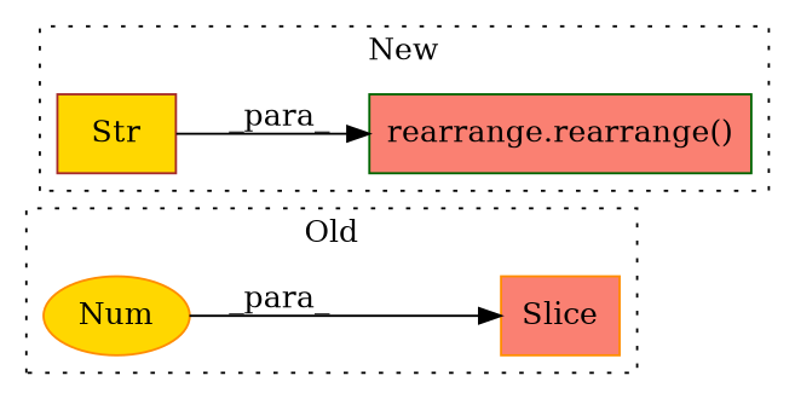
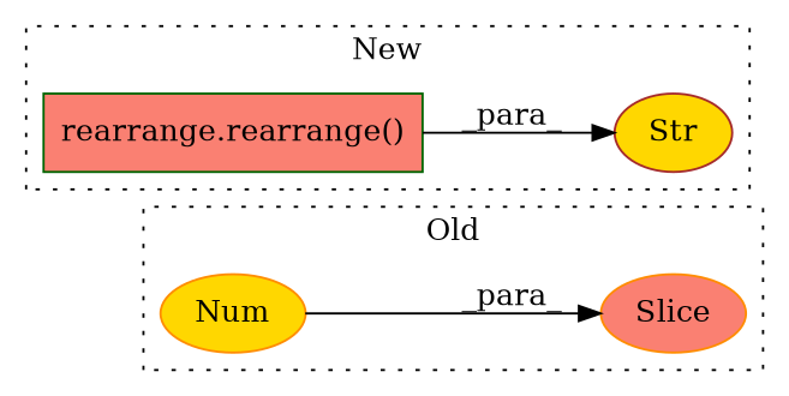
  digraph {
    rankdir=LR
    node [color=darkorange fillcolor=salmon shape=box style=filled]
-   n1 [a=80 l=3 label=Slice s=3297]
+   n1 [a=80 l=3 label=Slice s=3297 shape=ellipse]
    n2 [a=76 fillcolor=gold l=2 label=Num s=3298 shape=ellipse]
    n3 [a=75 color=darkgreen l="10,1" label="rearrange.rearrange()" s="3042,3086"]
-   n4 [a=66 color=brown fillcolor=gold l=22 label=Str s=3064]
+   n4 [a=66 color=brown fillcolor=gold l=22 label=Str s=3064 shape=ellipse]
    subgraph cluster_1 {
      label=Old
      style=dotted
      n1
      n2
    }
    subgraph cluster_2 {
      label=New
      style=dotted
      n3
      n4
    }
    n2 -> n1 [label=_para_]
-   n4 -> n3 [label=_para_]
+   n3 -> n4 [label=_para_]
  }
